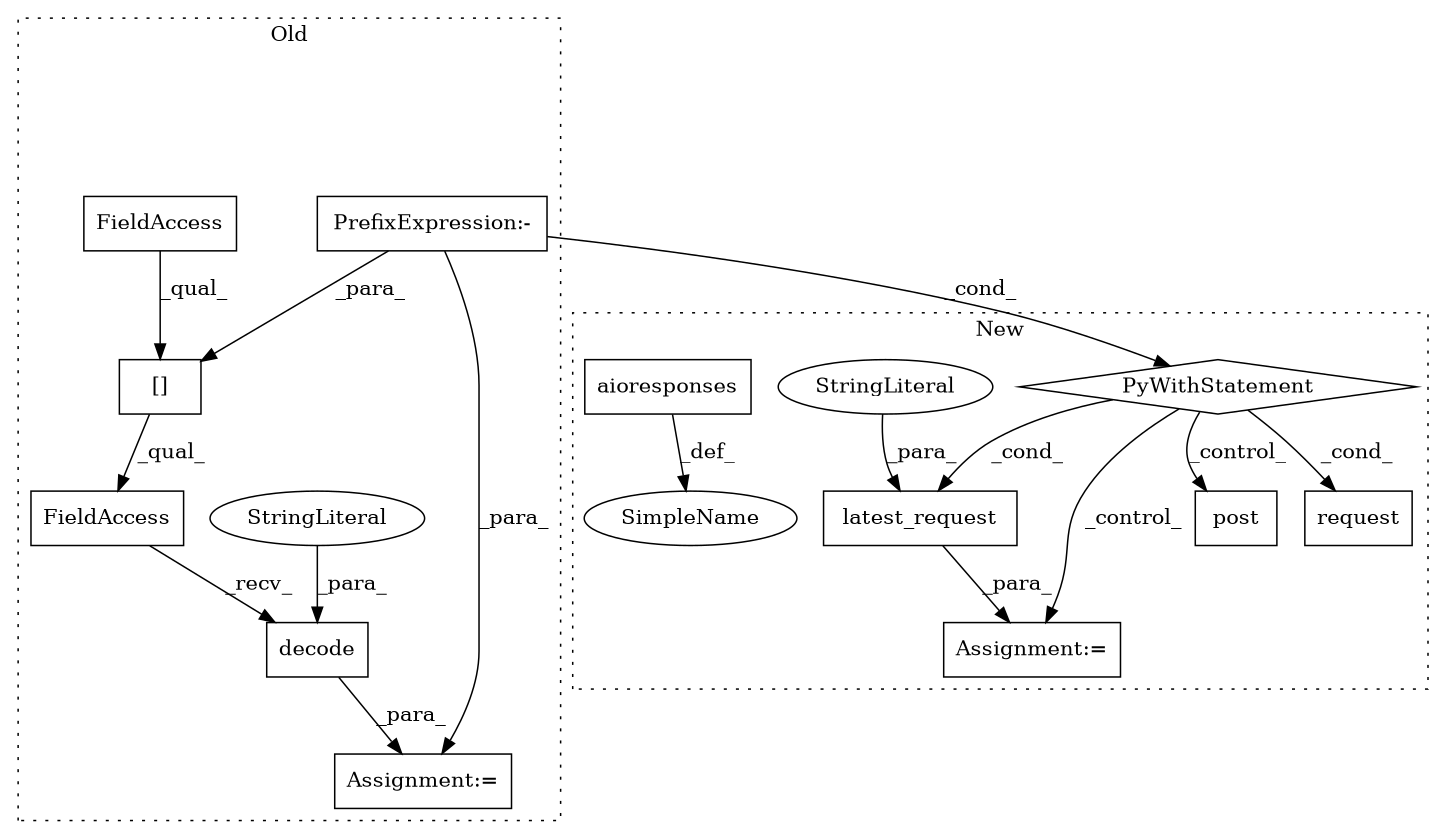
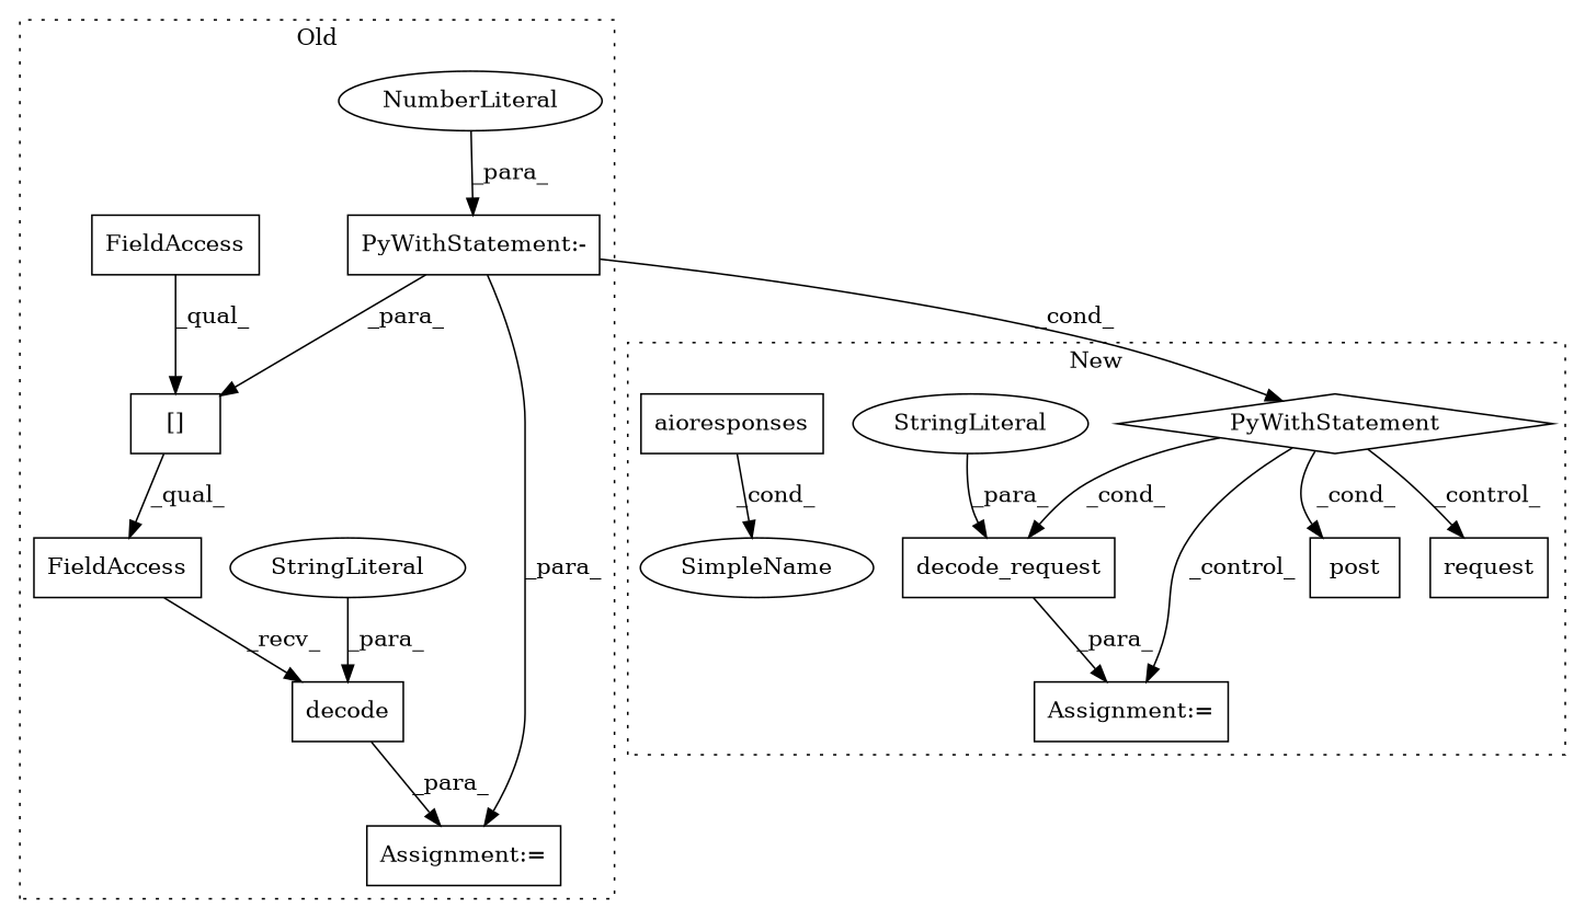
  digraph {
    node [a=32 l=1 s=6054 shape=box]
    n1 [l="7,1" label=decode s="6062,6076"]
    n2 [a=45 l=7 label=StringLiteral s=6069 shape=ellipse]
-   n3 [a=38 label="PrefixExpression:-" s=6053]
+   n3 [a=38 label="PyWithStatement:-" s=6053]
    n4 [a=2 l="26,1" label="[]" s="6027,6055"]
+   n5 [a=34 label=NumberLiteral shape=ellipse]
    n6 [a=22 l=25 label=FieldAccess s=6027]
    n7 [a=22 l=34 label=FieldAccess s=6027]
    n8 [a=7 label="Assignment:=" s=6026]
-   n9 [l="15,1" label=latest_request s="6055,6122"]
+   n9 [l="15,1" label=decode_request s="6055,6122"]
    n10 [a=42 label=SimpleName shape=ellipse l="" s=""]
    n11 [a=104 l="10,2" label=PyWithStatement s="5822,5846" shape=diamond]
    n12 [l=14 label=aioresponses s=5832]
    n13 [a=45 l=6 label=StringLiteral s=6077 shape=ellipse]
    n14 [a=6 l=7 label=request s=6131]
    n15 [a=7 label="Assignment:="]
    n16 [l="5,1" label=post s="5881,5933"]
    subgraph cluster_1 {
      label=Old
      style=dotted
      n1
      n2
      n3
      n4
+     n5
      n6
      n7
      n8
    }
    subgraph cluster_2 {
      label=New
      style=dotted
      n9
      n10
      n11
      n12
      n13
      n14
      n15
      n16
    }
    n1 -> n8 [label=_para_]
    n2 -> n1 [label=_para_]
    n3 -> n4 [label=_para_]
    n3 -> n8 [label=_para_]
    n3 -> n11 [label=_cond_]
    n4 -> n7 [label=_qual_]
+   n5 -> n3 [label=_para_]
    n6 -> n4 [label=_qual_]
    n7 -> n1 [label=_recv_]
    n9 -> n15 [label=_para_]
    n11 -> n9 [label=_cond_]
-   n11 -> n14 [label=_cond_]
+   n11 -> n14 [label=_control_]
    n11 -> n15 [label=_control_]
-   n11 -> n16 [label=_control_]
-   n12 -> n10 [label=_def_]
+   n11 -> n16 [label=_cond_]
+   n12 -> n10 [label=_cond_]
    n13 -> n9 [label=_para_]
  }
